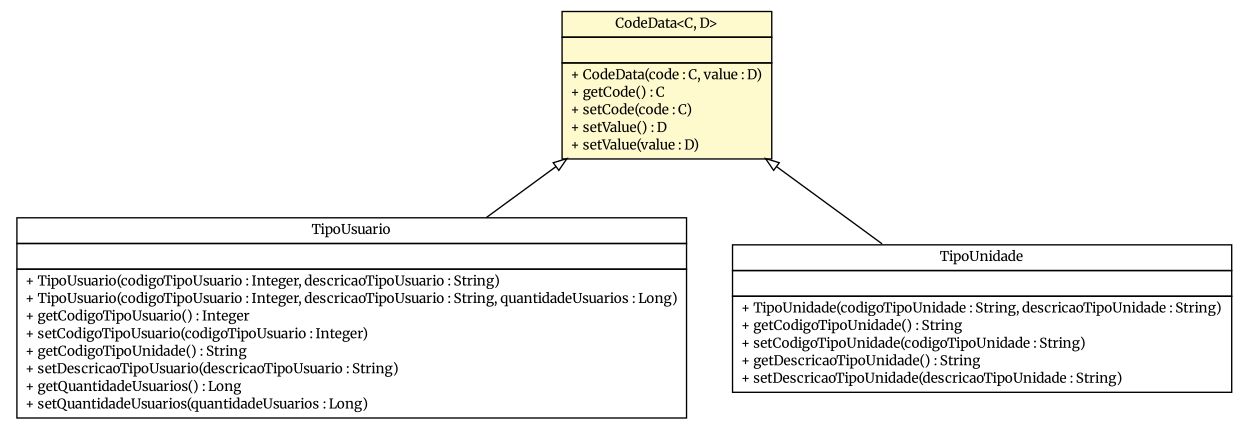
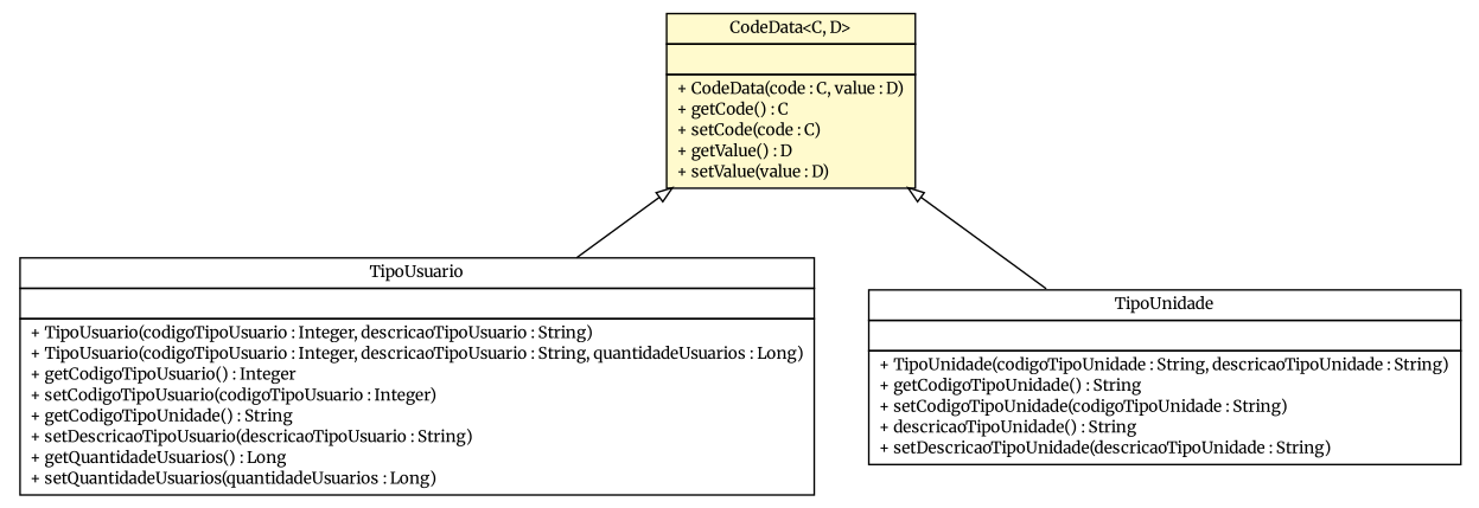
  digraph {
    fontname=Merriweather
    nodesep=0.25
    ranksep=0.5
    node [fontcolor=black fontname=Merriweather fontsize=10.0 shape=plaintext]
    edge [arrowtail=empty dir=back fontname=Merriweather fontsize=10 headport=p labelfontname=arial labelfontsize=10 tailport=p]
-   n1 [label=<<table title="br.gov.to.sefaz.persistence.domain.CodeData" border="0" cellborder="1" cellspacing="0" cellpadding="2" port="p" bgcolor="lemonChiffon" href="./CodeData.html"> 		<tr><td><table border="0" cellspacing="0" cellpadding="1"> <tr><td align="center" balign="center"> CodeData&lt;C, D&gt; </td></tr> 		</table></td></tr> 		<tr><td><table border="0" cellspacing="0" cellpadding="1"> <tr><td align="left" balign="left">  </td></tr> 		</table></td></tr> 		<tr><td><table border="0" cellspacing="0" cellpadding="1"> <tr><td align="left" balign="left"> + CodeData(code : C, value : D) </td></tr> <tr><td align="left" balign="left"> + getCode() : C </td></tr> <tr><td align="left" balign="left"> + setCode(code : C) </td></tr> <tr><td align="left" balign="left"> + setValue() : D </td></tr> <tr><td align="left" balign="left"> + setValue(value : D) </td></tr> 		</table></td></tr> 		</table>>]
+   n1 [label=<<table title="br.gov.to.sefaz.persistence.domain.CodeData" border="0" cellborder="1" cellspacing="0" cellpadding="2" port="p" bgcolor="lemonChiffon" href="./CodeData.html"> 		<tr><td><table border="0" cellspacing="0" cellpadding="1"> <tr><td align="center" balign="center"> CodeData&lt;C, D&gt; </td></tr> 		</table></td></tr> 		<tr><td><table border="0" cellspacing="0" cellpadding="1"> <tr><td align="left" balign="left">  </td></tr> 		</table></td></tr> 		<tr><td><table border="0" cellspacing="0" cellpadding="1"> <tr><td align="left" balign="left"> + CodeData(code : C, value : D) </td></tr> <tr><td align="left" balign="left"> + getCode() : C </td></tr> <tr><td align="left" balign="left"> + setCode(code : C) </td></tr> <tr><td align="left" balign="left"> + getValue() : D </td></tr> <tr><td align="left" balign="left"> + setValue(value : D) </td></tr> 		</table></td></tr> 		</table>>]
    n2 [label=<<table title="br.gov.to.sefaz.seg.persistence.domain.TipoUsuario" border="0" cellborder="1" cellspacing="0" cellpadding="2" port="p" href="../../seg/persistence/domain/TipoUsuario.html"> 		<tr><td><table border="0" cellspacing="0" cellpadding="1"> <tr><td align="center" balign="center"> TipoUsuario </td></tr> 		</table></td></tr> 		<tr><td><table border="0" cellspacing="0" cellpadding="1"> <tr><td align="left" balign="left">  </td></tr> 		</table></td></tr> 		<tr><td><table border="0" cellspacing="0" cellpadding="1"> <tr><td align="left" balign="left"> + TipoUsuario(codigoTipoUsuario : Integer, descricaoTipoUsuario : String) </td></tr> <tr><td align="left" balign="left"> + TipoUsuario(codigoTipoUsuario : Integer, descricaoTipoUsuario : String, quantidadeUsuarios : Long) </td></tr> <tr><td align="left" balign="left"> + getCodigoTipoUsuario() : Integer </td></tr> <tr><td align="left" balign="left"> + setCodigoTipoUsuario(codigoTipoUsuario : Integer) </td></tr> <tr><td align="left" balign="left"> + getCodigoTipoUnidade() : String </td></tr> <tr><td align="left" balign="left"> + setDescricaoTipoUsuario(descricaoTipoUsuario : String) </td></tr> <tr><td align="left" balign="left"> + getQuantidadeUsuarios() : Long </td></tr> <tr><td align="left" balign="left"> + setQuantidadeUsuarios(quantidadeUsuarios : Long) </td></tr> 		</table></td></tr> 		</table>>]
-   n3 [label=<<table title="br.gov.to.sefaz.seg.persistence.domain.TipoUnidade" border="0" cellborder="1" cellspacing="0" cellpadding="2" port="p" href="../../seg/persistence/domain/TipoUnidade.html"> 		<tr><td><table border="0" cellspacing="0" cellpadding="1"> <tr><td align="center" balign="center"> TipoUnidade </td></tr> 		</table></td></tr> 		<tr><td><table border="0" cellspacing="0" cellpadding="1"> <tr><td align="left" balign="left">  </td></tr> 		</table></td></tr> 		<tr><td><table border="0" cellspacing="0" cellpadding="1"> <tr><td align="left" balign="left"> + TipoUnidade(codigoTipoUnidade : String, descricaoTipoUnidade : String) </td></tr> <tr><td align="left" balign="left"> + getCodigoTipoUnidade() : String </td></tr> <tr><td align="left" balign="left"> + setCodigoTipoUnidade(codigoTipoUnidade : String) </td></tr> <tr><td align="left" balign="left"> + getDescricaoTipoUnidade() : String </td></tr> <tr><td align="left" balign="left"> + setDescricaoTipoUnidade(descricaoTipoUnidade : String) </td></tr> 		</table></td></tr> 		</table>>]
+   n3 [label=<<table title="br.gov.to.sefaz.seg.persistence.domain.TipoUnidade" border="0" cellborder="1" cellspacing="0" cellpadding="2" port="p" href="../../seg/persistence/domain/TipoUnidade.html"> 		<tr><td><table border="0" cellspacing="0" cellpadding="1"> <tr><td align="center" balign="center"> TipoUnidade </td></tr> 		</table></td></tr> 		<tr><td><table border="0" cellspacing="0" cellpadding="1"> <tr><td align="left" balign="left">  </td></tr> 		</table></td></tr> 		<tr><td><table border="0" cellspacing="0" cellpadding="1"> <tr><td align="left" balign="left"> + TipoUnidade(codigoTipoUnidade : String, descricaoTipoUnidade : String) </td></tr> <tr><td align="left" balign="left"> + getCodigoTipoUnidade() : String </td></tr> <tr><td align="left" balign="left"> + setCodigoTipoUnidade(codigoTipoUnidade : String) </td></tr> <tr><td align="left" balign="left"> + descricaoTipoUnidade() : String </td></tr> <tr><td align="left" balign="left"> + setDescricaoTipoUnidade(descricaoTipoUnidade : String) </td></tr> 		</table></td></tr> 		</table>>]
    n1 -> n2
    n1 -> n3
  }
